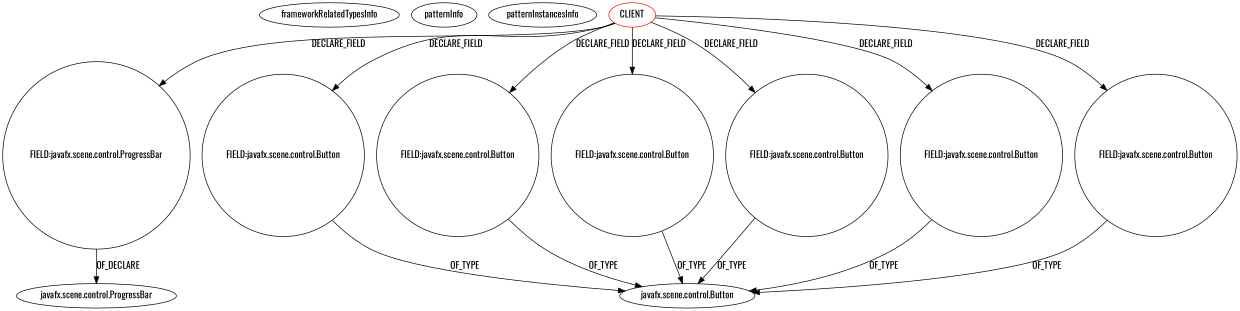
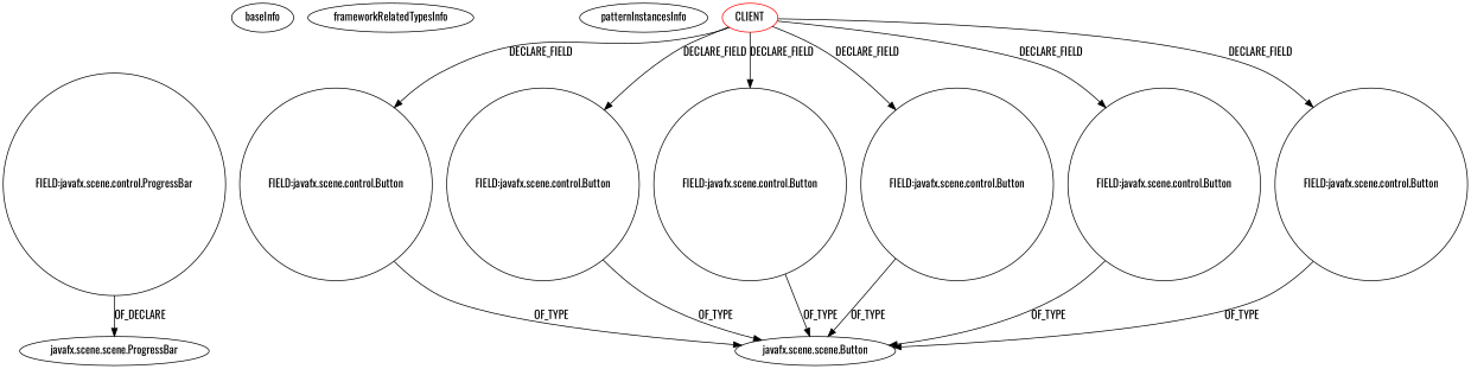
  digraph {
    fontname=Oswald
    node [fontname=Oswald isFrameworkType=false vertexType=FIELD_DECLARATION]
    edge [fontname=Oswald]
+   baseInfo [category=pattern graphId=2341 isAnonymous=false possibleRelation=false isFrameworkType="" vertexType=""]
    frameworkRelatedTypesInfo [isFrameworkType="" vertexType=""]
-   patternInfo [frequency=2.0 patternRootClient=0 isFrameworkType="" vertexType=""]
    patternInstancesInfo [0="mathiasj33-VocLearn~/mathiasj33-VocLearn/VocLearn-master/src/net/softwarepage/voclearn/code/Gui.java~Gui~3576" 1="crosswords-testEnvironment~/crosswords-testEnvironment/testEnvironment-master/src/GUI/MainController.java~MainController~2315" isFrameworkType="" vertexType=""]
    n5 [label="FIELD:javafx.scene.control.ProgressBar" shape=circle]
-   n6 [label="javafx.scene.control.ProgressBar" vertexType=FRAMEWORK_CLASS_TYPE]
+   n6 [label="javafx.scene.scene.ProgressBar" vertexType=FRAMEWORK_CLASS_TYPE]
    n7 [color=red label=CLIENT vertexType=ROOT_CLIENT_CLASS_DECLARATION]
    n8 [label="FIELD:javafx.scene.control.Button" shape=circle]
    n9 [label="FIELD:javafx.scene.control.Button" shape=circle]
    n10 [label="FIELD:javafx.scene.control.Button" shape=circle]
    n11 [label="FIELD:javafx.scene.control.Button" shape=circle]
    n12 [label="FIELD:javafx.scene.control.Button" shape=circle]
    n13 [label="FIELD:javafx.scene.control.Button" shape=circle]
-   n14 [label="javafx.scene.control.Button" vertexType=FRAMEWORK_CLASS_TYPE]
+   n14 [label="javafx.scene.scene.Button" vertexType=FRAMEWORK_CLASS_TYPE]
    n5 -> n6 [label=OF_DECLARE]
-   n7 -> n5 [label=DECLARE_FIELD]
    n7 -> n8 [label=DECLARE_FIELD]
    n7 -> n9 [label=DECLARE_FIELD]
    n7 -> n10 [label=DECLARE_FIELD]
    n7 -> n11 [label=DECLARE_FIELD]
    n7 -> n12 [label=DECLARE_FIELD]
    n7 -> n13 [label=DECLARE_FIELD]
    n8 -> n14 [label=OF_TYPE]
    n9 -> n14 [label=OF_TYPE]
    n10 -> n14 [label=OF_TYPE]
    n11 -> n14 [label=OF_TYPE]
    n12 -> n14 [label=OF_TYPE]
    n13 -> n14 [label=OF_TYPE]
  }
